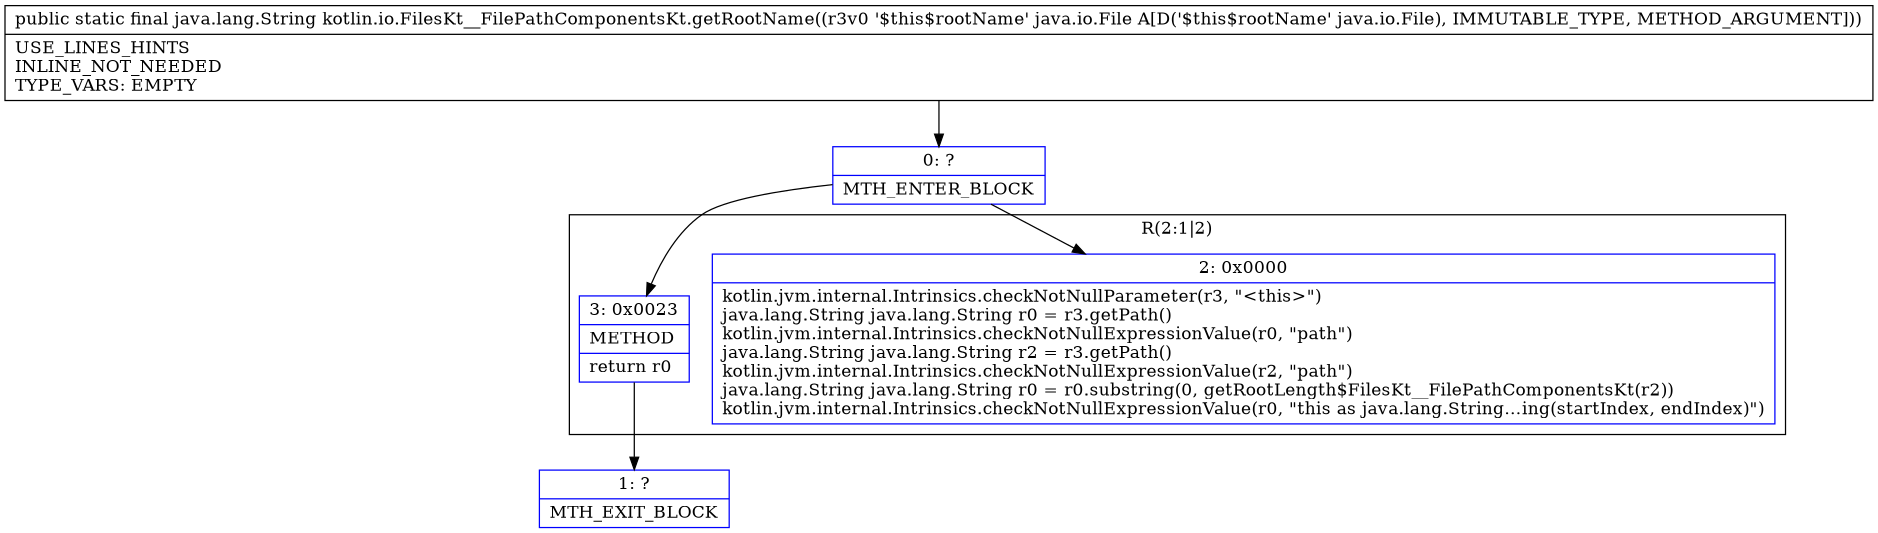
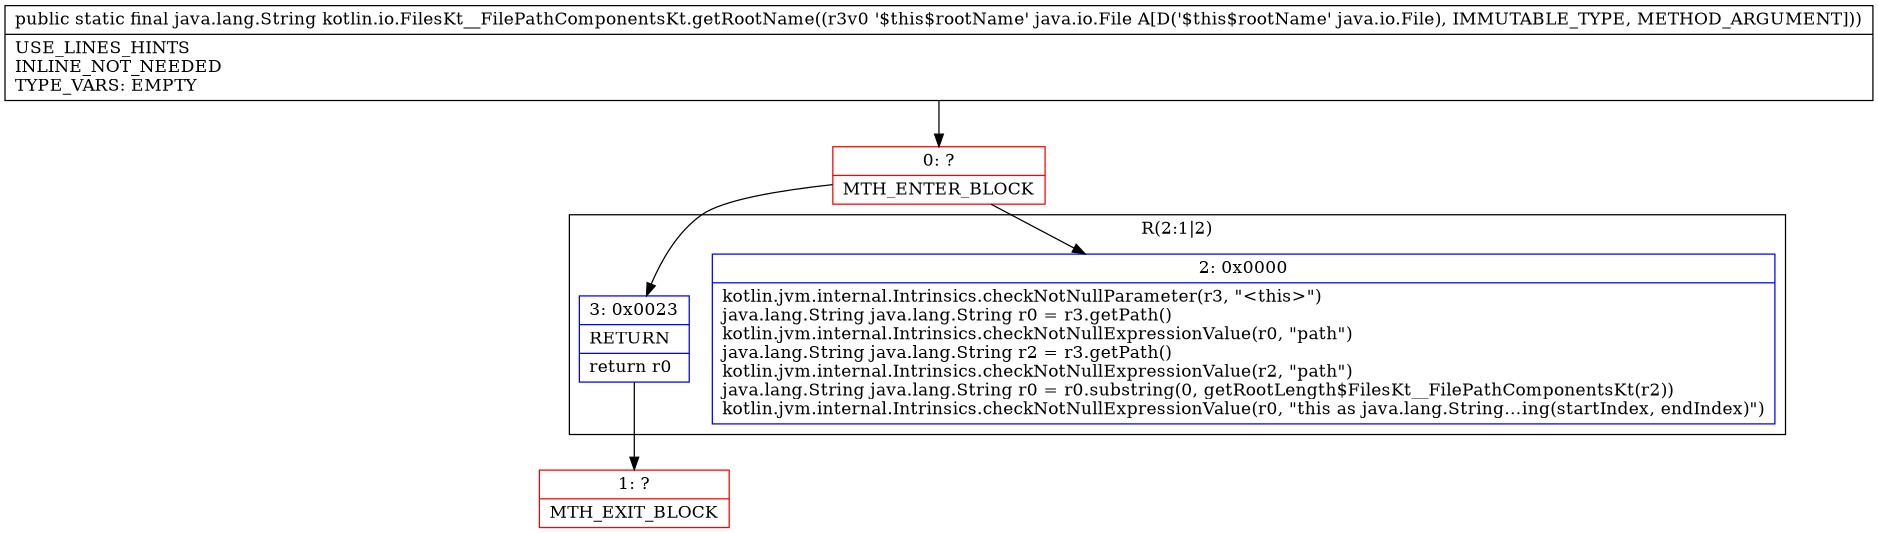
  digraph {
    node [color=blue shape=record]
    n1 [label="{2\:\ 0x0000|kotlin.jvm.internal.Intrinsics.checkNotNullParameter(r3, \"\<this\>\")\ljava.lang.String java.lang.String r0 = r3.getPath()\lkotlin.jvm.internal.Intrinsics.checkNotNullExpressionValue(r0, \"path\")\ljava.lang.String java.lang.String r2 = r3.getPath()\lkotlin.jvm.internal.Intrinsics.checkNotNullExpressionValue(r2, \"path\")\ljava.lang.String java.lang.String r0 = r0.substring(0, getRootLength$FilesKt__FilePathComponentsKt(r2))\lkotlin.jvm.internal.Intrinsics.checkNotNullExpressionValue(r0, \"this as java.lang.String…ing(startIndex, endIndex)\")\l}"]
-   n2 [label="{3\:\ 0x0023|METHOD\l|return r0\l}"]
-   n3 [label="{1\:\ ?|MTH_EXIT_BLOCK\l}"]
-   n4 [label="{0\:\ ?|MTH_ENTER_BLOCK\l}"]
+   n2 [label="{3\:\ 0x0023|RETURN\l|return r0\l}"]
+   n3 [color=red label="{1\:\ ?|MTH_EXIT_BLOCK\l}"]
+   n4 [color=red label="{0\:\ ?|MTH_ENTER_BLOCK\l}"]
    n5 [label="{public static final java.lang.String kotlin.io.FilesKt__FilePathComponentsKt.getRootName((r3v0 '$this$rootName' java.io.File A[D('$this$rootName' java.io.File), IMMUTABLE_TYPE, METHOD_ARGUMENT]))  | USE_LINES_HINTS\lINLINE_NOT_NEEDED\lTYPE_VARS: EMPTY\l}" color=""]
    subgraph cluster_1 {
      label="R(2:1|2)"
      n1
      n2
    }
    n2 -> n3
    n4 -> n1
    n4 -> n2
    n5 -> n4
  }
